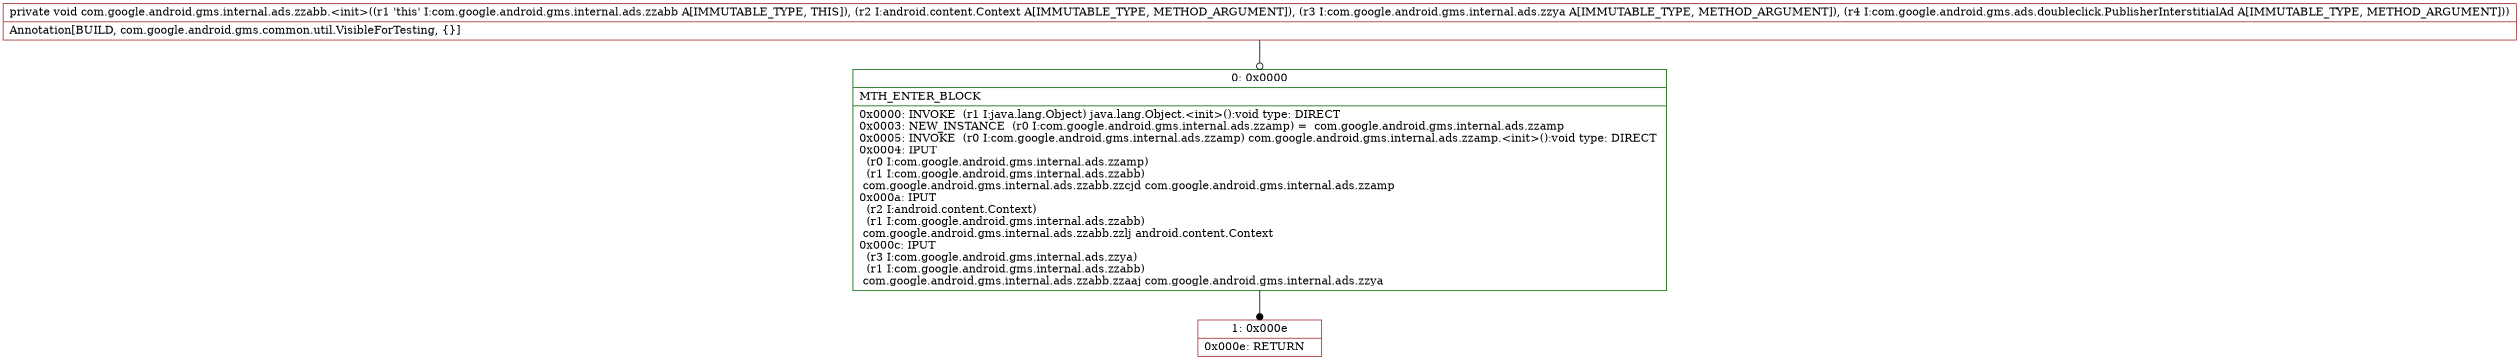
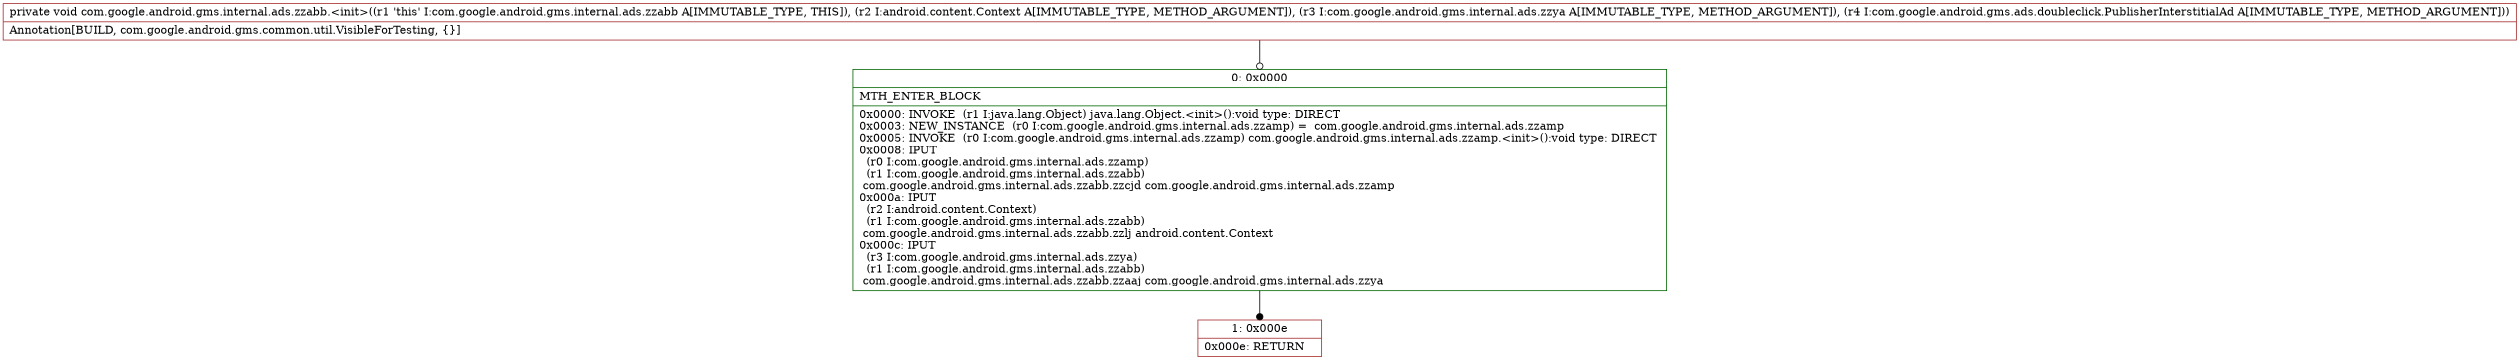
  digraph {
    node [shape=record color=brown]
-   n1 [label="{0\:\ 0x0000|MTH_ENTER_BLOCK\l|0x0000: INVOKE  (r1 I:java.lang.Object) java.lang.Object.\<init\>():void type: DIRECT \l0x0003: NEW_INSTANCE  (r0 I:com.google.android.gms.internal.ads.zzamp) =  com.google.android.gms.internal.ads.zzamp \l0x0005: INVOKE  (r0 I:com.google.android.gms.internal.ads.zzamp) com.google.android.gms.internal.ads.zzamp.\<init\>():void type: DIRECT \l0x0004: IPUT  \l  (r0 I:com.google.android.gms.internal.ads.zzamp)\l  (r1 I:com.google.android.gms.internal.ads.zzabb)\l com.google.android.gms.internal.ads.zzabb.zzcjd com.google.android.gms.internal.ads.zzamp \l0x000a: IPUT  \l  (r2 I:android.content.Context)\l  (r1 I:com.google.android.gms.internal.ads.zzabb)\l com.google.android.gms.internal.ads.zzabb.zzlj android.content.Context \l0x000c: IPUT  \l  (r3 I:com.google.android.gms.internal.ads.zzya)\l  (r1 I:com.google.android.gms.internal.ads.zzabb)\l com.google.android.gms.internal.ads.zzabb.zzaaj com.google.android.gms.internal.ads.zzya \l}" color=darkgreen]
+   n1 [label="{0\:\ 0x0000|MTH_ENTER_BLOCK\l|0x0000: INVOKE  (r1 I:java.lang.Object) java.lang.Object.\<init\>():void type: DIRECT \l0x0003: NEW_INSTANCE  (r0 I:com.google.android.gms.internal.ads.zzamp) =  com.google.android.gms.internal.ads.zzamp \l0x0005: INVOKE  (r0 I:com.google.android.gms.internal.ads.zzamp) com.google.android.gms.internal.ads.zzamp.\<init\>():void type: DIRECT \l0x0008: IPUT  \l  (r0 I:com.google.android.gms.internal.ads.zzamp)\l  (r1 I:com.google.android.gms.internal.ads.zzabb)\l com.google.android.gms.internal.ads.zzabb.zzcjd com.google.android.gms.internal.ads.zzamp \l0x000a: IPUT  \l  (r2 I:android.content.Context)\l  (r1 I:com.google.android.gms.internal.ads.zzabb)\l com.google.android.gms.internal.ads.zzabb.zzlj android.content.Context \l0x000c: IPUT  \l  (r3 I:com.google.android.gms.internal.ads.zzya)\l  (r1 I:com.google.android.gms.internal.ads.zzabb)\l com.google.android.gms.internal.ads.zzabb.zzaaj com.google.android.gms.internal.ads.zzya \l}" color=darkgreen]
    n2 [label="{1\:\ 0x000e|0x000e: RETURN   \l}"]
    n3 [label="{private void com.google.android.gms.internal.ads.zzabb.\<init\>((r1 'this' I:com.google.android.gms.internal.ads.zzabb A[IMMUTABLE_TYPE, THIS]), (r2 I:android.content.Context A[IMMUTABLE_TYPE, METHOD_ARGUMENT]), (r3 I:com.google.android.gms.internal.ads.zzya A[IMMUTABLE_TYPE, METHOD_ARGUMENT]), (r4 I:com.google.android.gms.ads.doubleclick.PublisherInterstitialAd A[IMMUTABLE_TYPE, METHOD_ARGUMENT]))  | Annotation[BUILD, com.google.android.gms.common.util.VisibleForTesting, \{\}]\l}"]
    n1 -> n2 [arrowhead=dot]
    n3 -> n1 [arrowhead=odot]
  }
